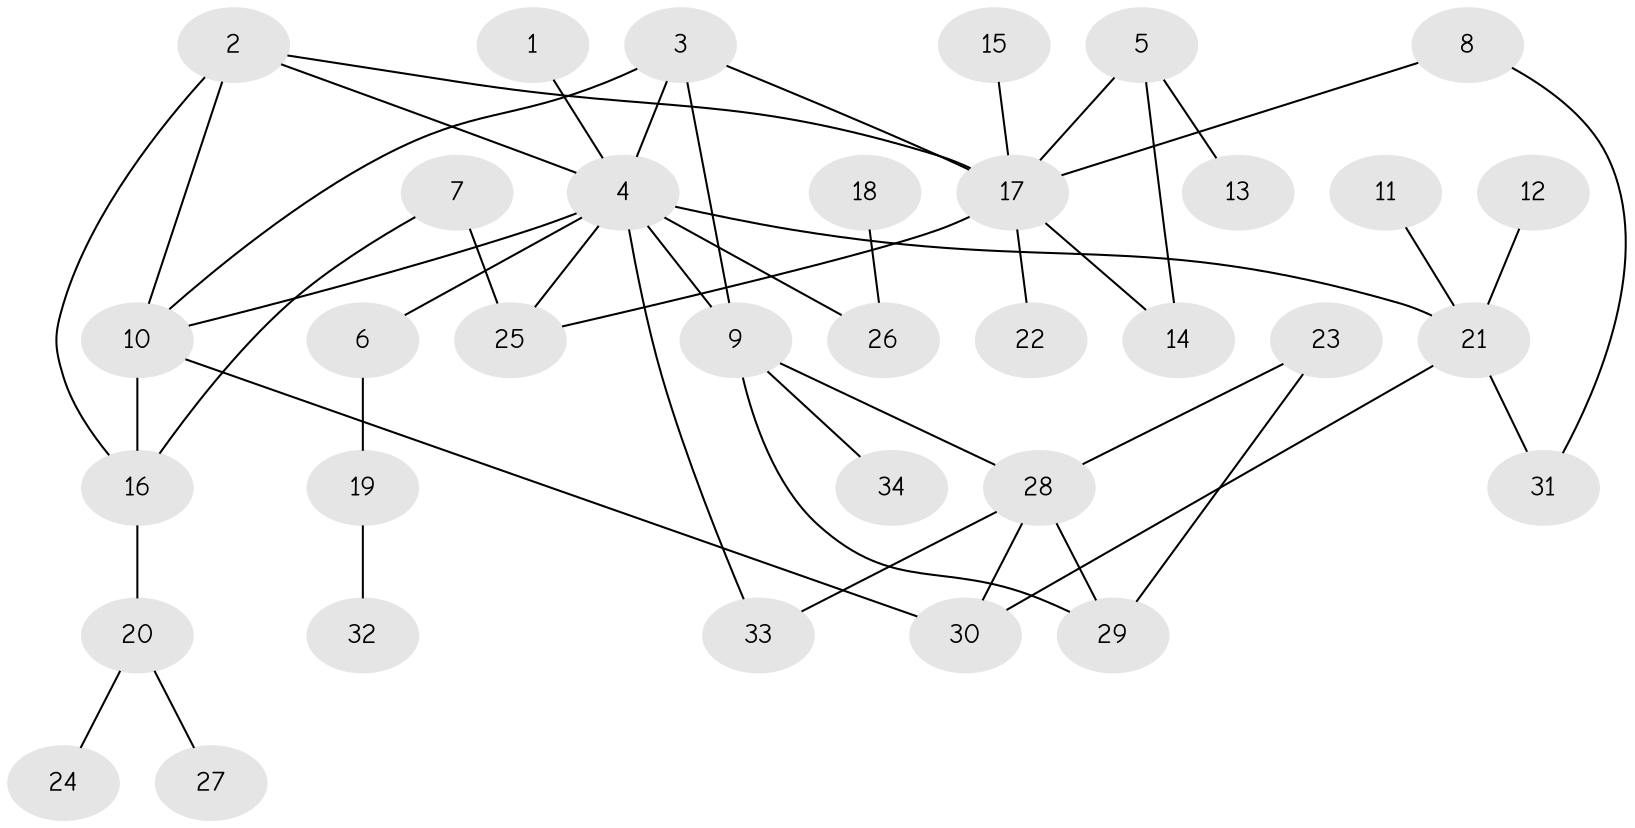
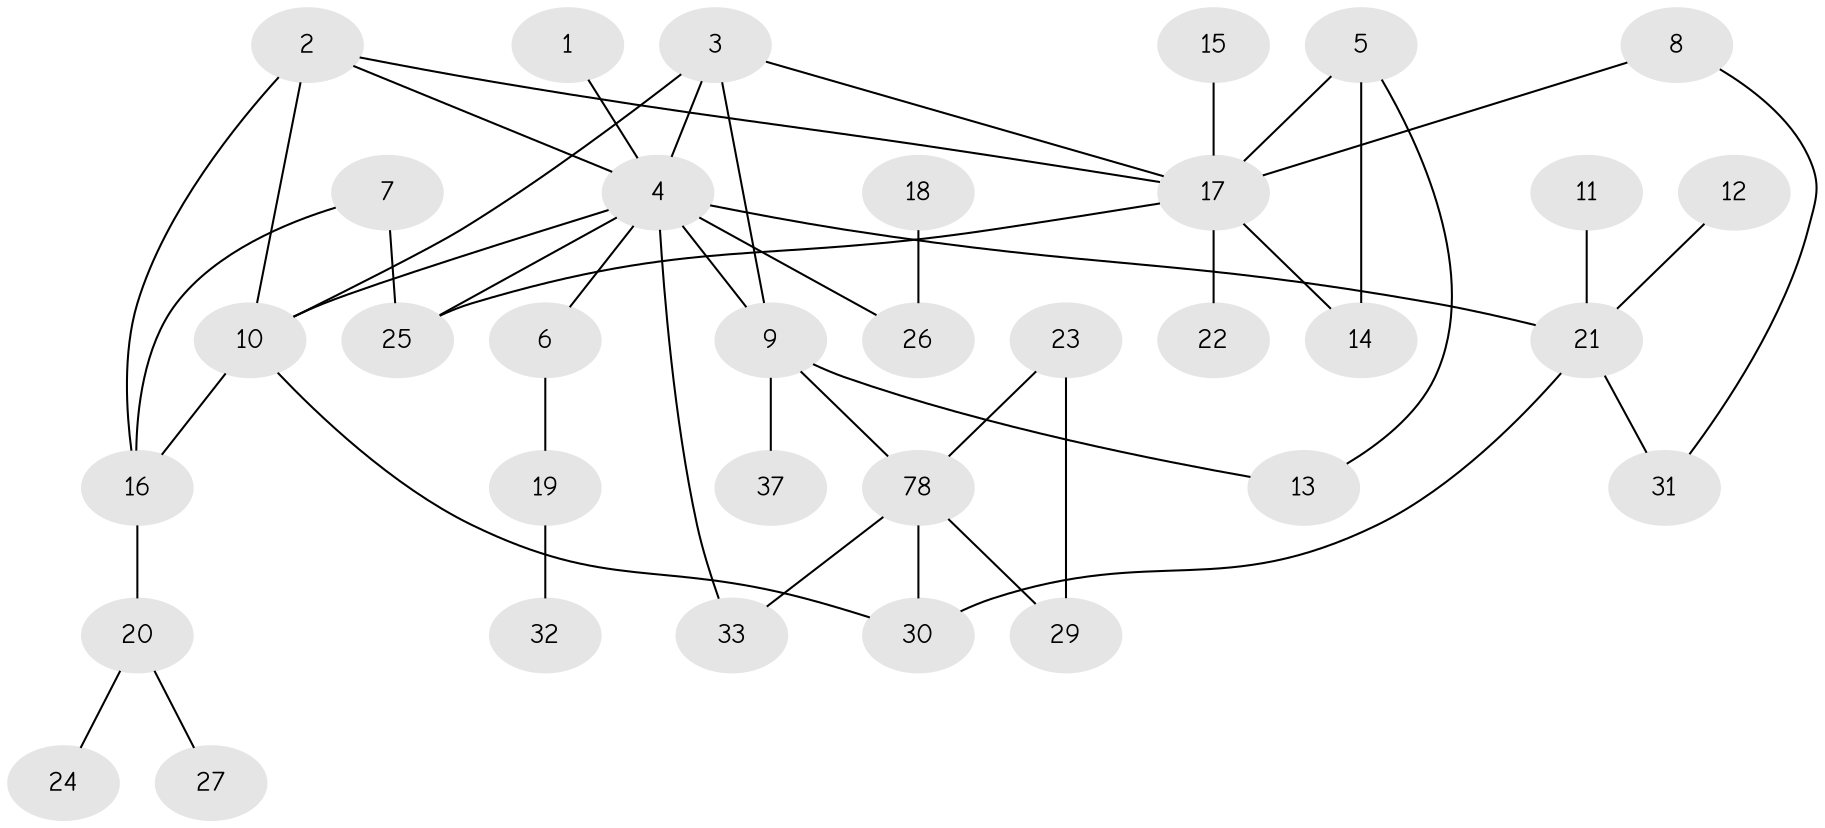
  graph {
    fontname="Comic Neue"
    node [color=gray90 fontname="Comic Neue" style=filled]
    edge [fontname="Comic Neue" weight=1.0]
    1
    4
    10
    9
    6
    21
    25
    26
    33
    2
    16
    17
    30
    20
    14
    22
    3
    13
-   28
-   34
+   28 [label=78]
+   34 [label=37]
    19
    31
    5
    32
    7
    8
    29
    11
    12
    15
    24
    27
    23
    18
    1 -- 4
    4 -- 10
    4 -- 9
    4 -- 6
    4 -- 21 [weight=2.0]
    4 -- 25
    4 -- 26 [weight=2.0]
    4 -- 33
    10 -- 16
    10 -- 30
-   9 -- 29
+   9 -- 13
    9 -- 28
    9 -- 34
    6 -- 19
    21 -- 30
    21 -- 31
    2 -- 4
    2 -- 10
    2 -- 16
    2 -- 17
    16 -- 20
    17 -- 25
    17 -- 14
    17 -- 22
    20 -- 24
    20 -- 27
    3 -- 4 [weight=2.0]
    3 -- 10
    3 -- 9
    3 -- 17
    28 -- 33
    28 -- 30
    28 -- 29
    19 -- 32
    5 -- 17
    5 -- 14
    5 -- 13
    7 -- 25
    7 -- 16
    8 -- 17
    8 -- 31
    11 -- 21
    12 -- 21
    15 -- 17
    23 -- 28
    23 -- 29
    18 -- 26
  }
